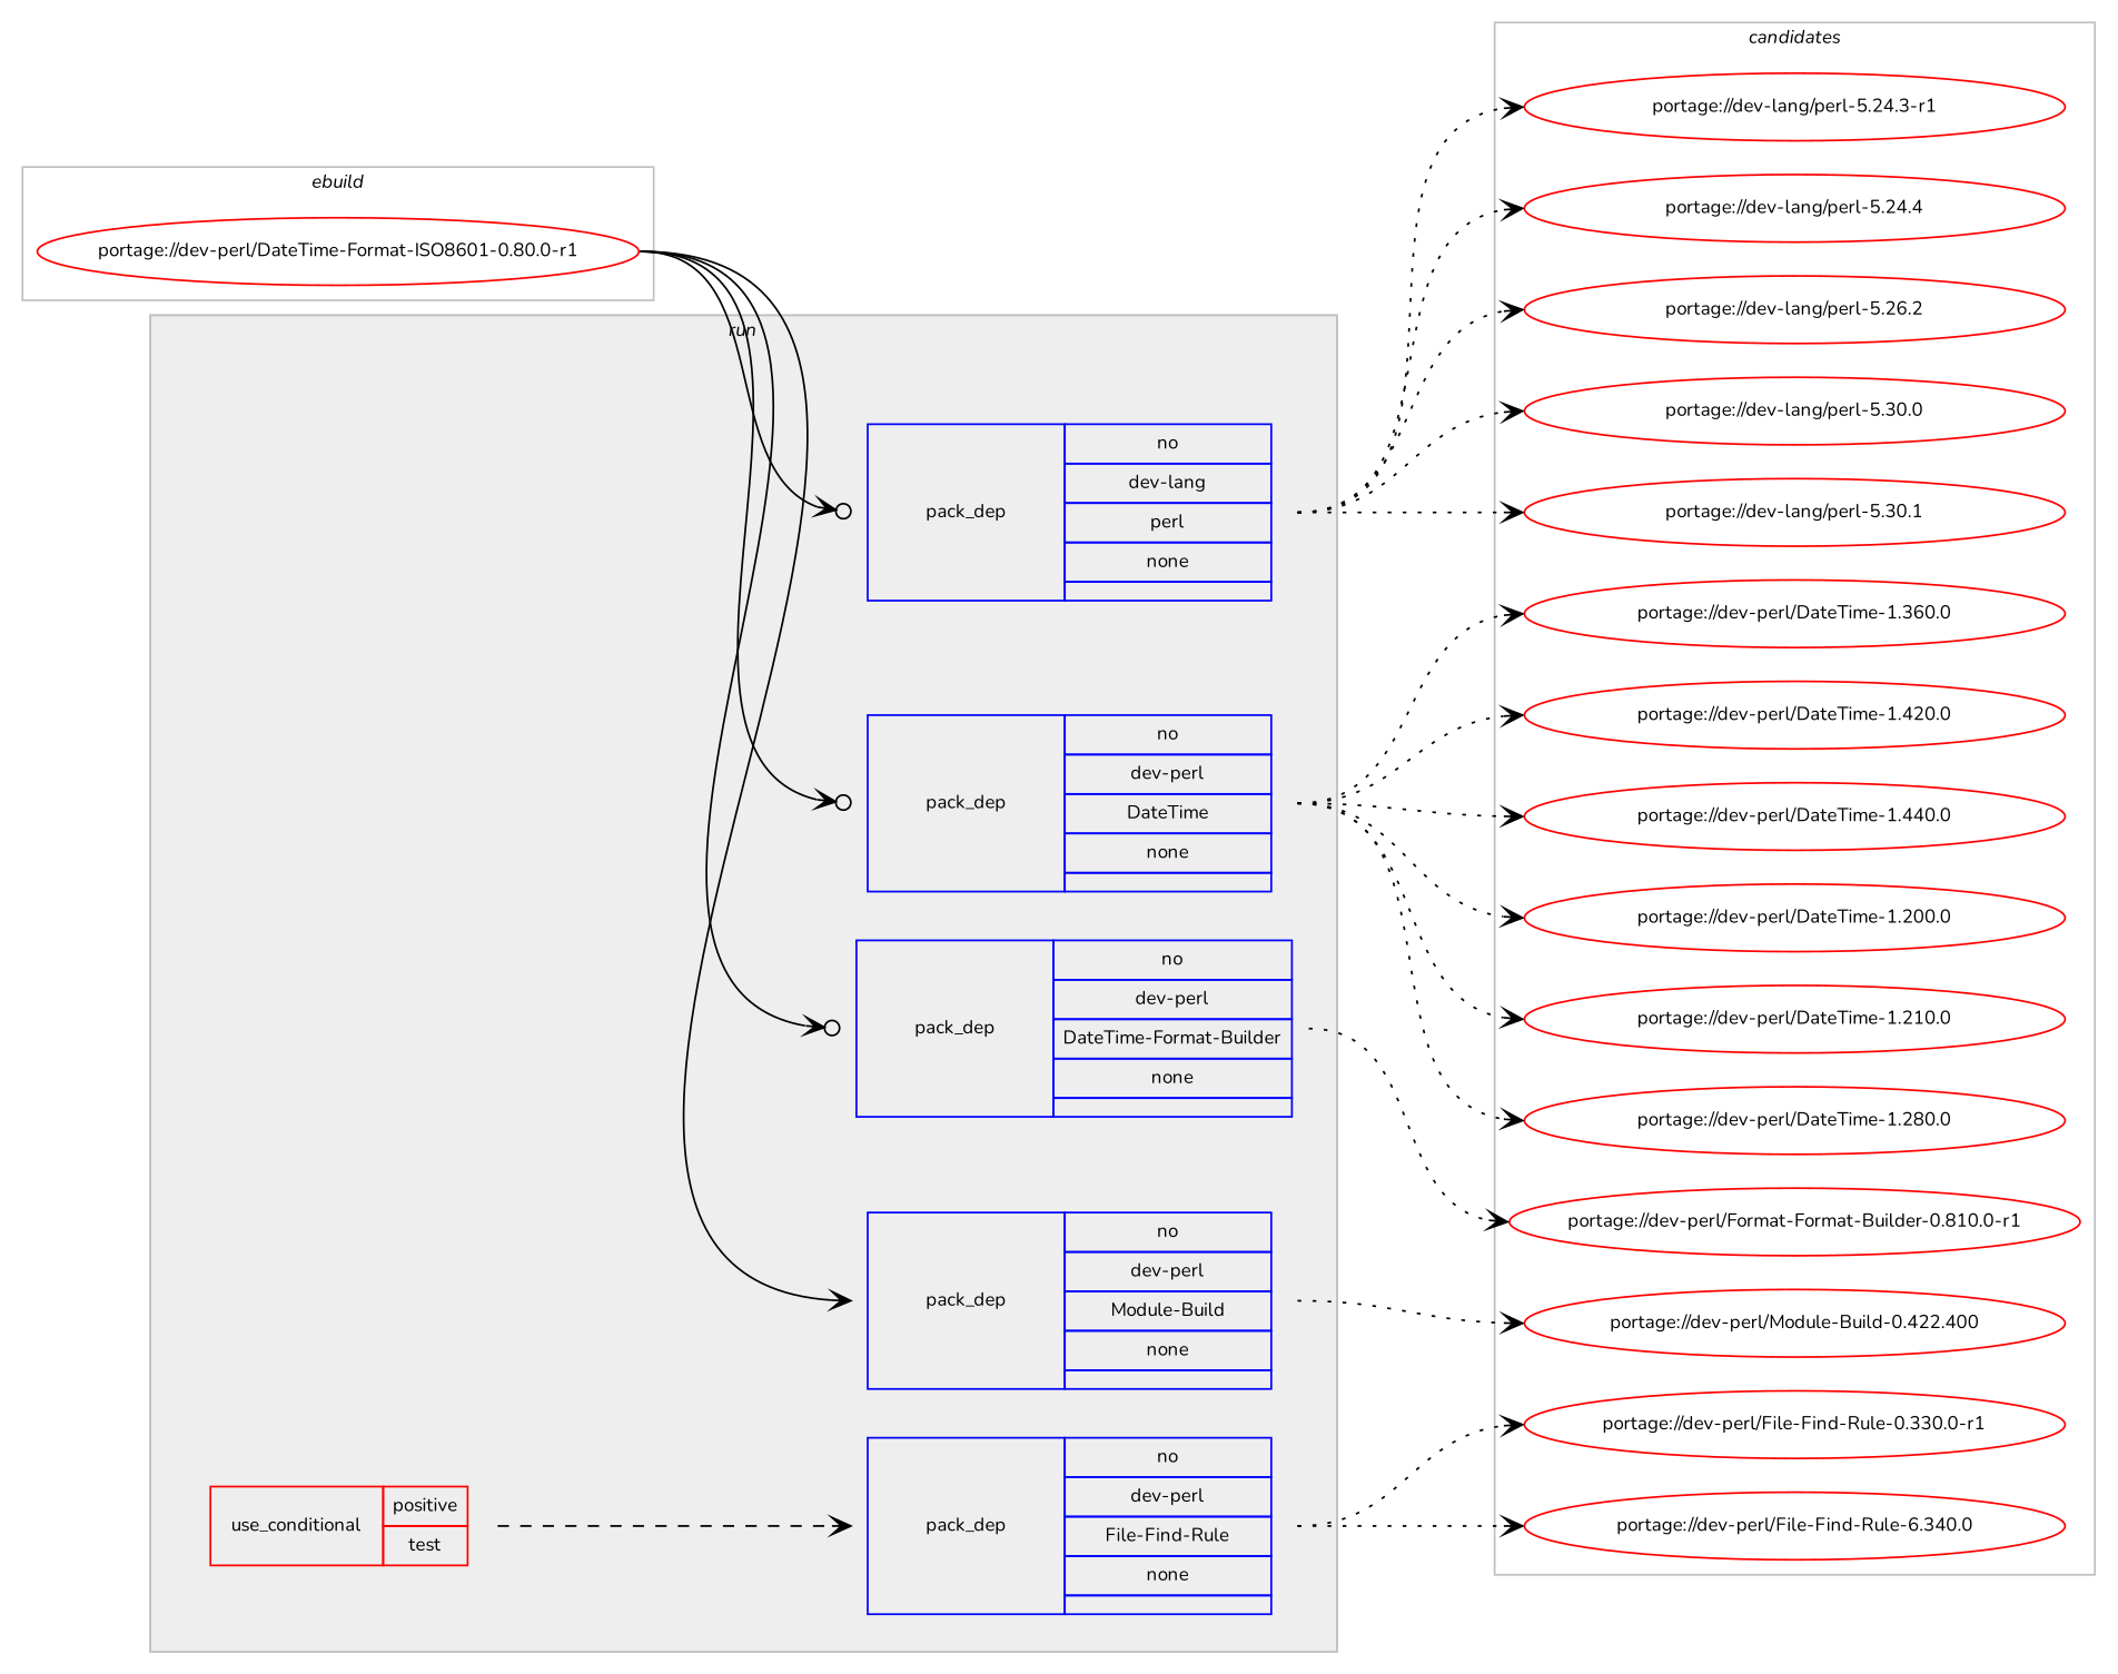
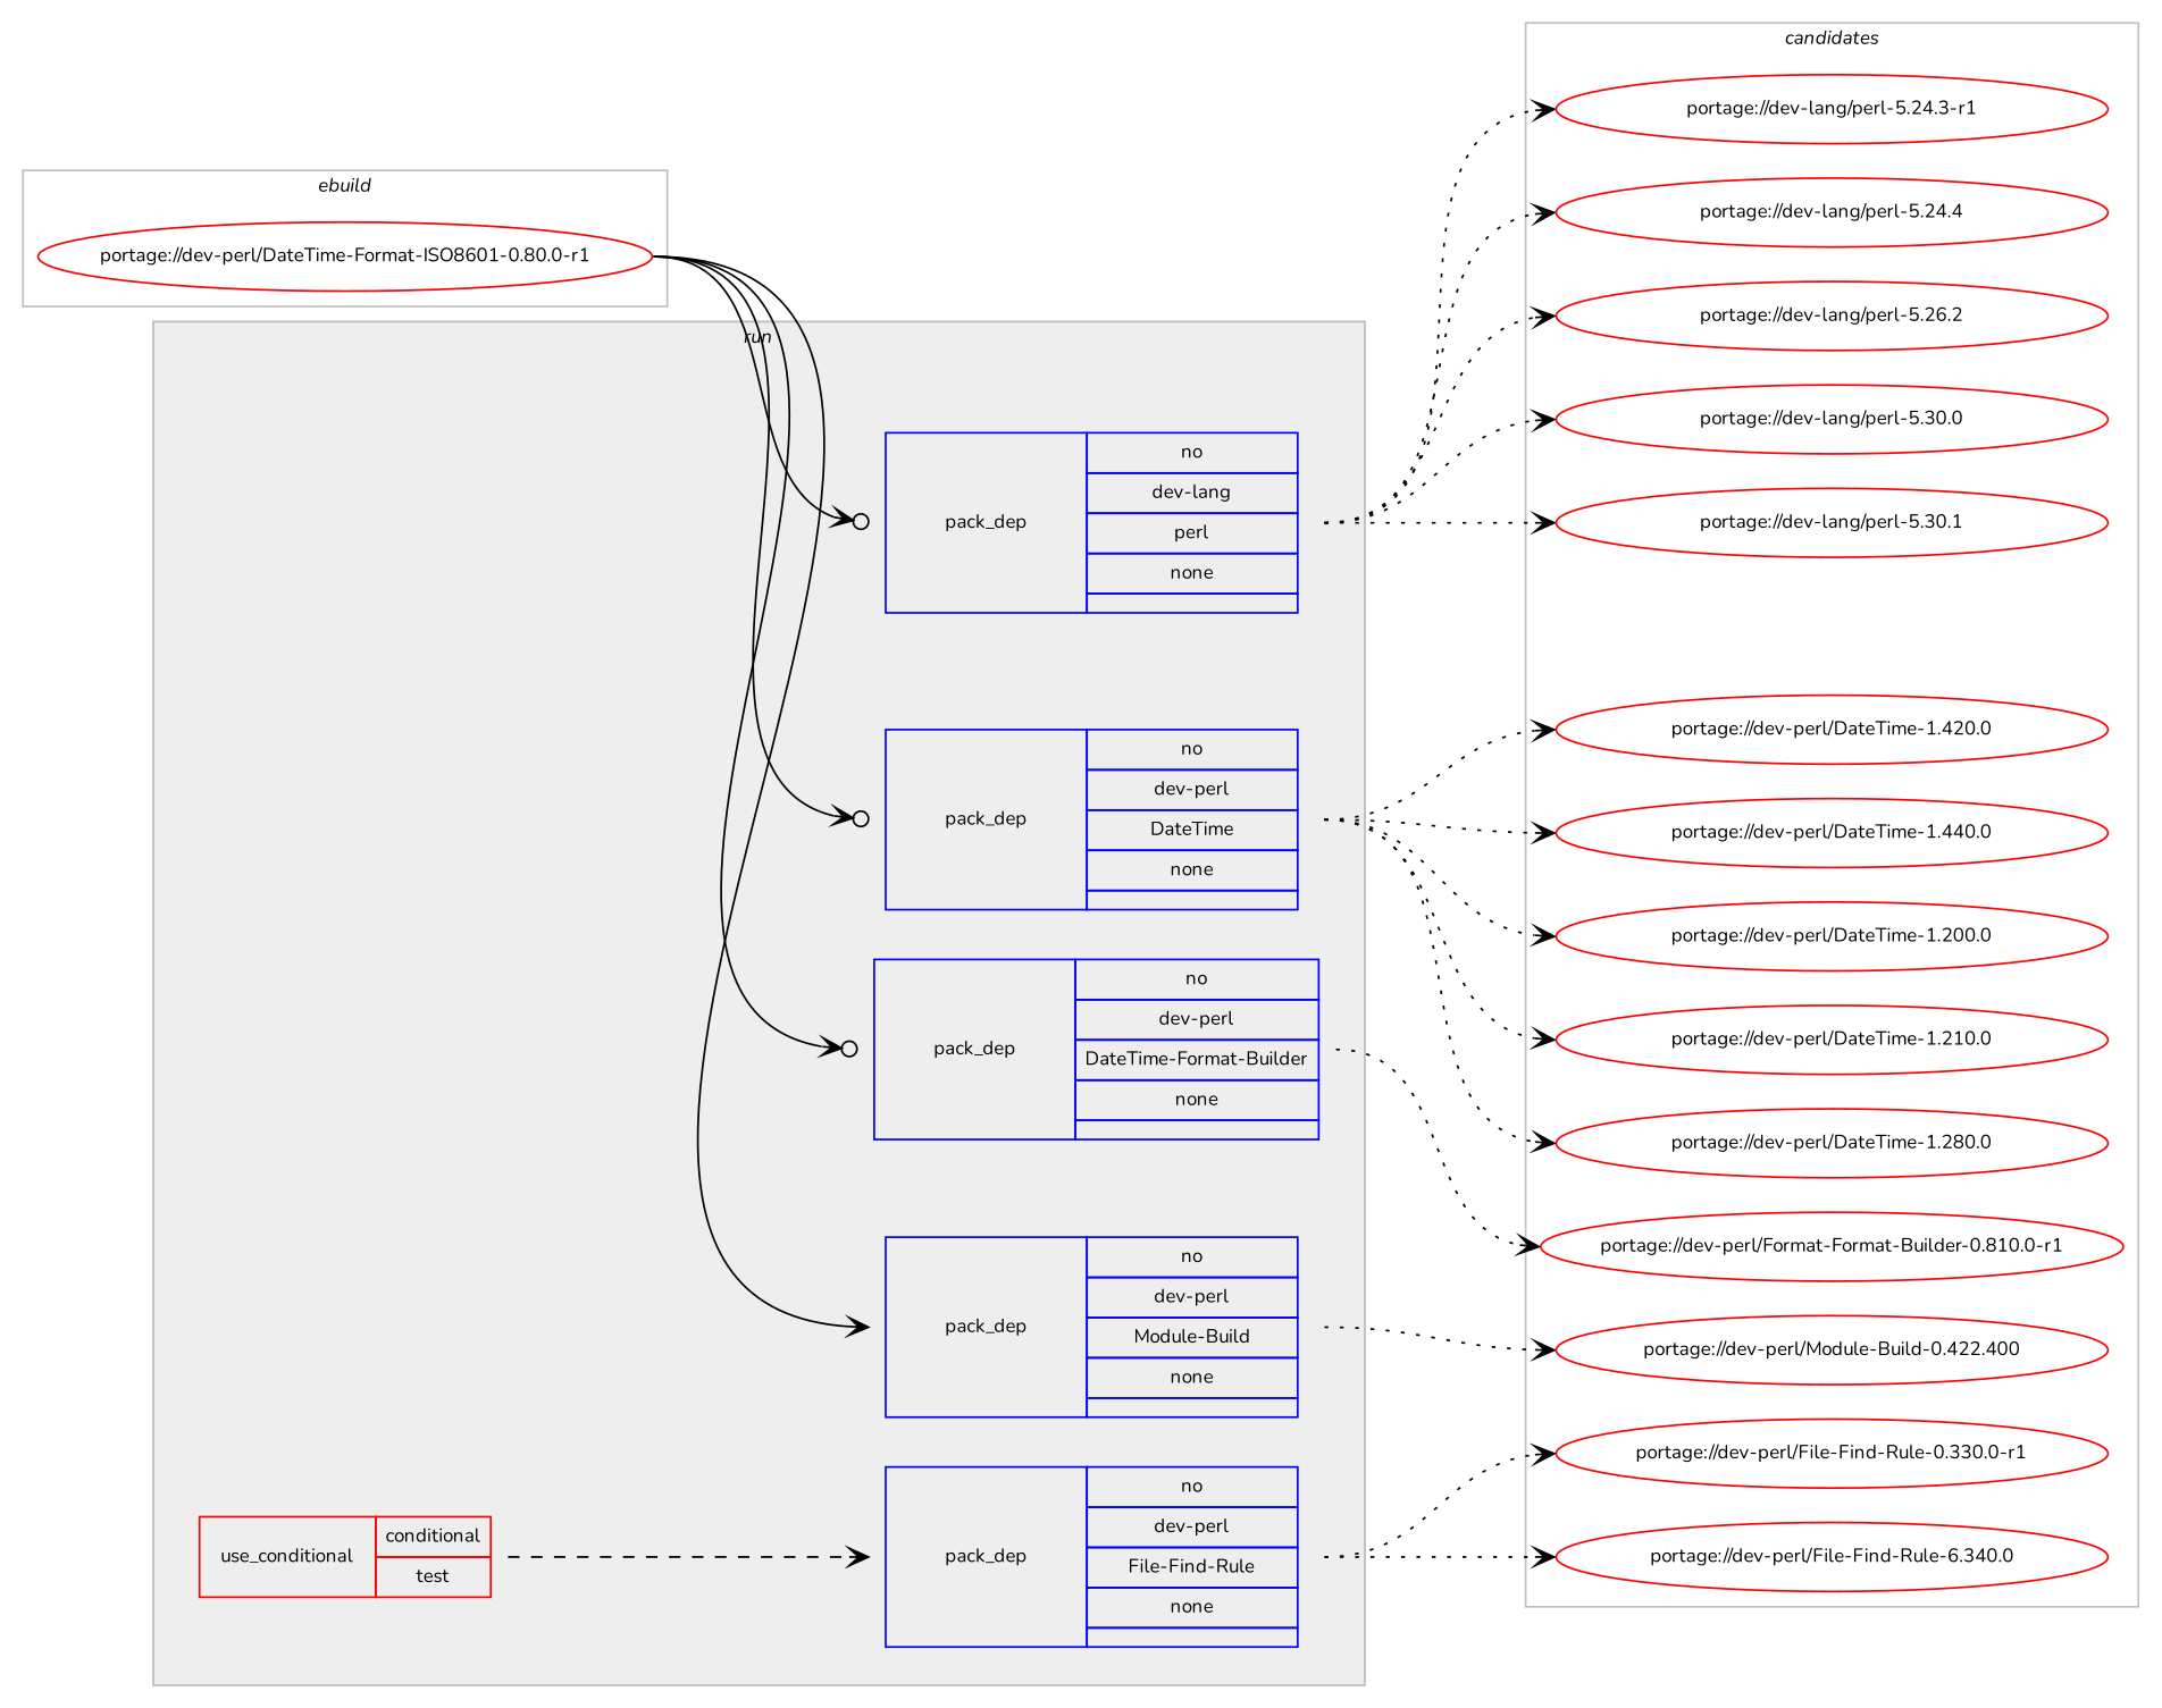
  digraph {
    compound=true
    concentrate=true
    fontname=Nunito
    fontsize=10
    newrank=true
    rankdir=LR
    ranksep=1.5
    node [color=red fontname=Nunito fontsize=10]
    edge [arrowhead=vee fontname=Nunito headport=w style=dotted tailport=e weight=100]
    n1 [label="portage://dev-perl/DateTime-Format-ISO8601-0.80.0-r1" width=4]
    n2 [color=blue label=<<TABLE BORDER="0" CELLBORDER="1" CELLSPACING="0" CELLPADDING="4" WIDTH="220"><TR><TD ROWSPAN="6" CELLPADDING="30">pack_dep</TD></TR><TR><TD WIDTH="110">no</TD></TR><TR><TD>dev-perl</TD></TR><TR><TD>File-Find-Rule</TD></TR><TR><TD>none</TD></TR><TR><TD></TD></TR></TABLE>> shape=none]
-   n3 [label=<<TABLE BORDER="0" CELLBORDER="1" CELLSPACING="0" CELLPADDING="4"><TR><TD ROWSPAN="3" CELLPADDING="10">use_conditional</TD></TR><TR><TD>positive</TD></TR><TR><TD>test</TD></TR></TABLE>> shape=none]
+   n3 [label=<<TABLE BORDER="0" CELLBORDER="1" CELLSPACING="0" CELLPADDING="4"><TR><TD ROWSPAN="3" CELLPADDING="10">use_conditional</TD></TR><TR><TD>conditional</TD></TR><TR><TD>test</TD></TR></TABLE>> shape=none]
    n4 [color=blue label=<<TABLE BORDER="0" CELLBORDER="1" CELLSPACING="0" CELLPADDING="4" WIDTH="220"><TR><TD ROWSPAN="6" CELLPADDING="30">pack_dep</TD></TR><TR><TD WIDTH="110">no</TD></TR><TR><TD>dev-perl</TD></TR><TR><TD>Module-Build</TD></TR><TR><TD>none</TD></TR><TR><TD></TD></TR></TABLE>> shape=none]
    n5 [color=blue label=<<TABLE BORDER="0" CELLBORDER="1" CELLSPACING="0" CELLPADDING="4" WIDTH="220"><TR><TD ROWSPAN="6" CELLPADDING="30">pack_dep</TD></TR><TR><TD WIDTH="110">no</TD></TR><TR><TD>dev-lang</TD></TR><TR><TD>perl</TD></TR><TR><TD>none</TD></TR><TR><TD></TD></TR></TABLE>> shape=none]
    n6 [color=blue label=<<TABLE BORDER="0" CELLBORDER="1" CELLSPACING="0" CELLPADDING="4" WIDTH="220"><TR><TD ROWSPAN="6" CELLPADDING="30">pack_dep</TD></TR><TR><TD WIDTH="110">no</TD></TR><TR><TD>dev-perl</TD></TR><TR><TD>DateTime</TD></TR><TR><TD>none</TD></TR><TR><TD></TD></TR></TABLE>> shape=none]
    n7 [color=blue label=<<TABLE BORDER="0" CELLBORDER="1" CELLSPACING="0" CELLPADDING="4" WIDTH="220"><TR><TD ROWSPAN="6" CELLPADDING="30">pack_dep</TD></TR><TR><TD WIDTH="110">no</TD></TR><TR><TD>dev-perl</TD></TR><TR><TD>DateTime-Format-Builder</TD></TR><TR><TD>none</TD></TR><TR><TD></TD></TR></TABLE>> shape=none]
    n8 [label="portage://dev-perl/File-Find-Rule-0.330.0-r1" width=4]
    n9 [label="portage://dev-perl/File-Find-Rule-6.340.0" width=4]
    n10 [label="portage://dev-perl/Module-Build-0.422.400" width=4]
    n11 [label="portage://dev-lang/perl-5.24.3-r1" width=4]
    n12 [label="portage://dev-lang/perl-5.24.4" width=4]
    n13 [label="portage://dev-lang/perl-5.26.2" width=4]
    n14 [label="portage://dev-lang/perl-5.30.0" width=4]
    n15 [label="portage://dev-lang/perl-5.30.1" width=4]
    n16 [label="portage://dev-perl/DateTime-1.200.0" width=4]
    n17 [label="portage://dev-perl/DateTime-1.210.0" width=4]
    n18 [label="portage://dev-perl/DateTime-1.280.0" width=4]
-   n19 [label="portage://dev-perl/DateTime-1.360.0" width=4]
    n20 [label="portage://dev-perl/DateTime-1.420.0" width=4]
    n21 [label="portage://dev-perl/DateTime-1.440.0" width=4]
    n22 [label="portage://dev-perl/Format-Format-Builder-0.810.0-r1" width=4]
    subgraph cluster_1 {
      color=gray
      label=<<i>ebuild</i>>
      rank=same
      n1
    }
    subgraph cluster_2 {
      color=gray
      label=<<i>dependencies</i>>
      subgraph cluster_3 {
        color=gray
        fillcolor="#eeeeee"
        label=<<i>compile</i>>
        style=filled
        subgraph sub_4 {
          color=gray
          fillcolor="#eeeeee"
          label=<<i>compile</i>>
          style=filled
          n3
          subgraph sub_5 {
            color=gray
            fillcolor="#eeeeee"
            label=<<i>compile</i>>
            style=filled
            n2
          }
        }
        subgraph sub_6 {
          color=gray
          fillcolor="#eeeeee"
          label=<<i>compile</i>>
          style=filled
          n4
        }
      }
      subgraph cluster_7 {
        color=gray
        fillcolor="#eeeeee"
        label=<<i>compile and run</i>>
        style=filled
        subgraph sub_8 {
          color=gray
          fillcolor="#eeeeee"
          label=<<i>compile and run</i>>
          style=filled
          n5
        }
        subgraph sub_9 {
          color=gray
          fillcolor="#eeeeee"
          label=<<i>compile and run</i>>
          style=filled
          n6
        }
        subgraph sub_10 {
          color=gray
          fillcolor="#eeeeee"
          label=<<i>compile and run</i>>
          style=filled
          n7
        }
      }
      subgraph cluster_11 {
        color=gray
        fillcolor="#eeeeee"
        label=<<i>run</i>>
        style=filled
      }
    }
    subgraph cluster_12 {
      color=gray
      label=<<i>candidates</i>>
      rank=same
      subgraph sub_13 {
        color=black
        label=<<i>candidates</i>>
        nodesep=1
        rank=same
        n8
        n9
      }
      subgraph sub_14 {
        color=black
        label=<<i>candidates</i>>
        nodesep=1
        rank=same
        n10
      }
      subgraph sub_15 {
        color=black
        label=<<i>candidates</i>>
        nodesep=1
        rank=same
        n11
        n12
        n13
        n14
        n15
      }
      subgraph sub_16 {
        color=black
        label=<<i>candidates</i>>
        nodesep=1
        rank=same
        n16
        n17
        n18
-       n19
        n20
        n21
      }
      subgraph sub_17 {
        color=black
        label=<<i>candidates</i>>
        nodesep=1
        rank=same
        n22
      }
    }
    n1 -> n4 [style=solid weight=20]
    n1 -> n5 [arrowhead=odotvee style=solid weight=20]
    n1 -> n6 [arrowhead=odotvee style=solid weight=20]
    n1 -> n7 [arrowhead=odotvee style=solid weight=20]
    n2 -> n8
    n2 -> n9
    n3 -> n2 [style=dashed weight=20]
    n4 -> n10
    n5 -> n11
    n5 -> n12
    n5 -> n13
    n5 -> n14
    n5 -> n15
    n6 -> n16
    n6 -> n17
    n6 -> n18
-   n6 -> n19
    n6 -> n20
    n6 -> n21
    n7 -> n22
  }
